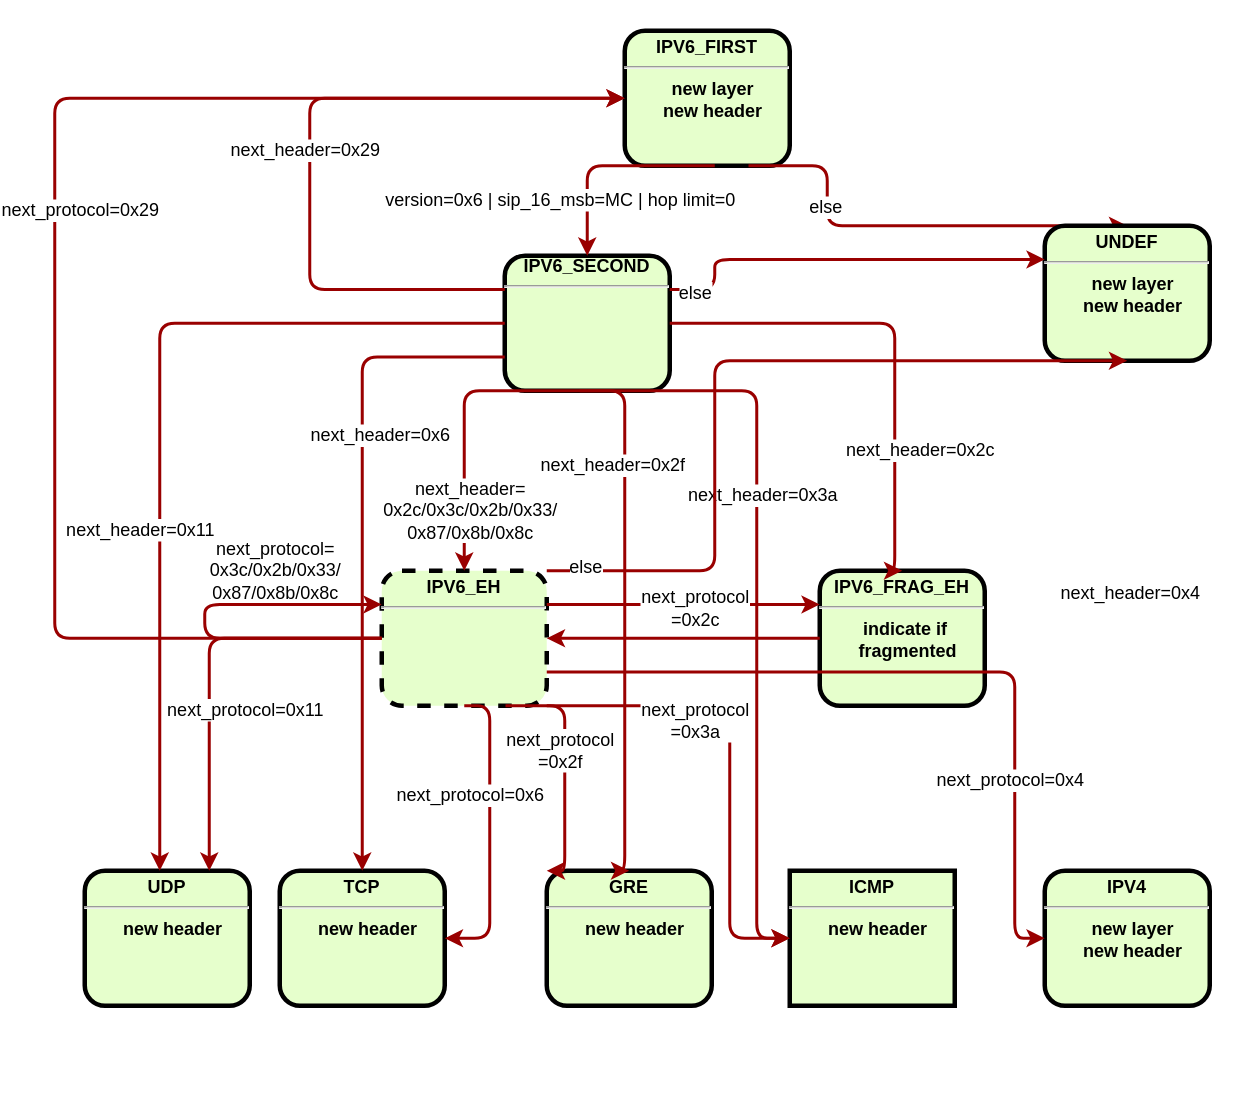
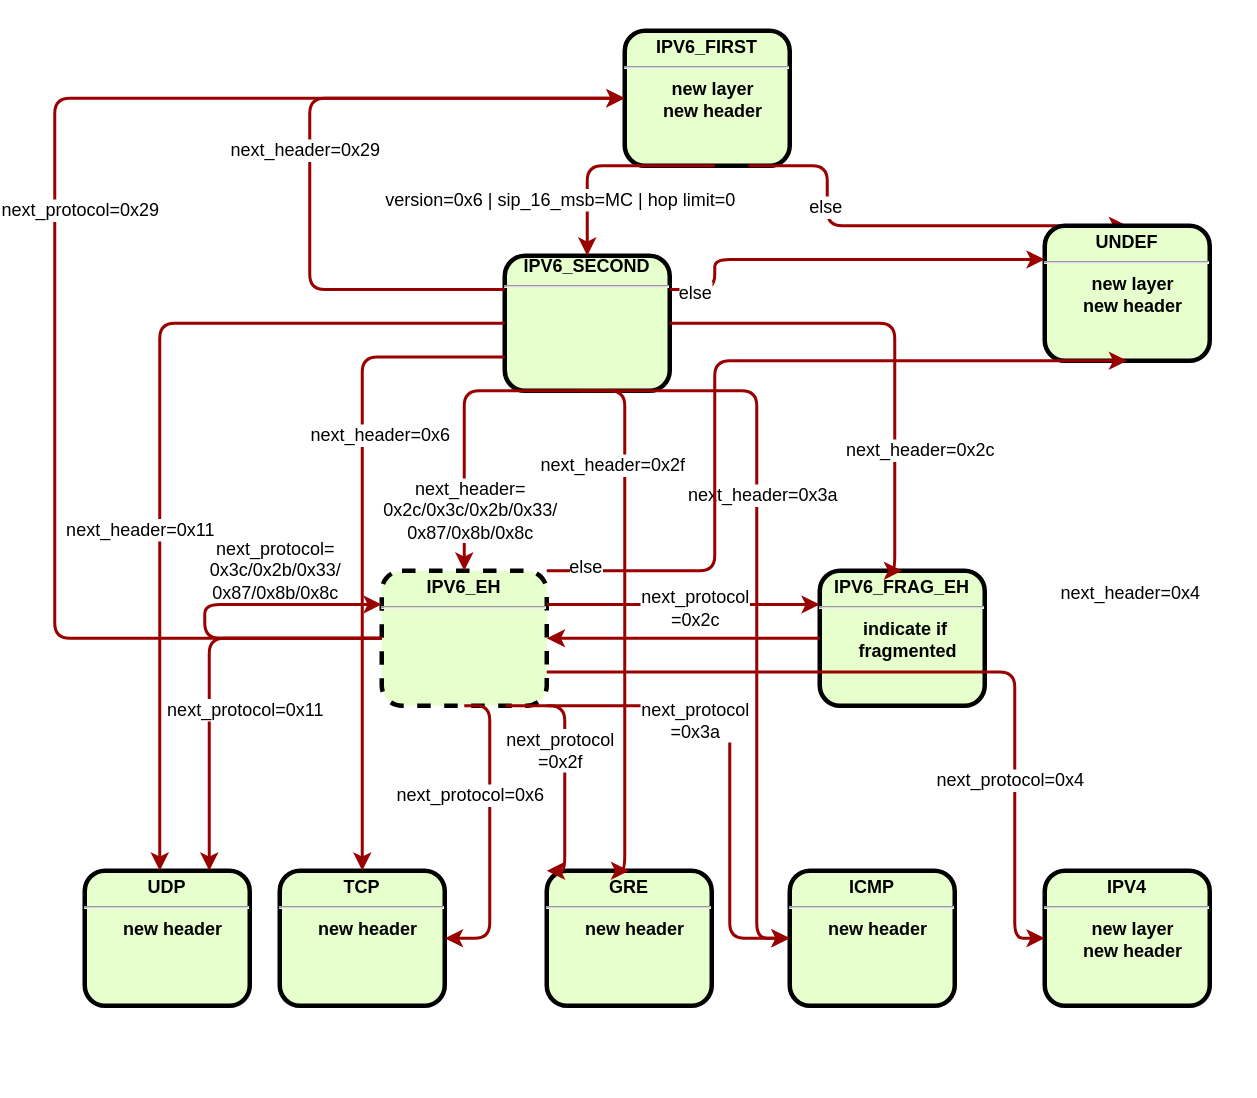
  <mxCell id="0" />
  <mxCell id="1" parent="0" />
  <mxCell id="2" value="&lt;strong&gt;IPV6_SECOND&lt;br&gt;&lt;/strong&gt;&lt;hr&gt;&lt;p style=&quot;margin: 0px 0px 0px 8px&quot;&gt;&lt;br&gt;&lt;/p&gt;" style="verticalAlign=middle;align=center;overflow=fill;fontSize=12;fontFamily=Helvetica;html=1;rounded=1;fontStyle=1;strokeWidth=3;fillColor=#E6FFCC" parent="1" vertex="1"><mxGeometry x="320" y="170" width="110" height="90" as="geometry" /></mxCell>
  <mxCell id="3" value="&lt;p style=&quot;margin: 4px 0px 0px ; text-align: center&quot;&gt;&lt;strong&gt;IPV6_EH&lt;/strong&gt;&lt;br&gt;&lt;/p&gt;&lt;hr&gt;&lt;p style=&quot;margin: 0px 0px 0px 8px&quot;&gt;&lt;br&gt;&lt;/p&gt;" style="verticalAlign=middle;align=center;overflow=fill;fontSize=12;fontFamily=Helvetica;html=1;rounded=1;fontStyle=1;strokeWidth=3;fillColor=#E6FFCC;dashed=1;" parent="1" vertex="1"><mxGeometry x="238" y="380" width="110" height="90" as="geometry" /></mxCell>
  <mxCell id="4" value="&lt;p style=&quot;margin: 4px 0px 0px ; text-align: center&quot;&gt;&lt;strong&gt;IPV6_FIRST&lt;/strong&gt;&lt;/p&gt;&lt;hr&gt;&lt;p style=&quot;margin: 0px ; margin-left: 8px&quot;&gt;new layer&lt;/p&gt;&lt;p style=&quot;margin: 0px ; margin-left: 8px&quot;&gt;new header&lt;/p&gt;" style="verticalAlign=middle;align=center;overflow=fill;fontSize=12;fontFamily=Helvetica;html=1;rounded=1;fontStyle=1;strokeWidth=3;fillColor=#E6FFCC" parent="1" vertex="1"><mxGeometry x="400" y="20" width="110" height="90" as="geometry" /></mxCell>
  <mxCell id="5" value="" style="edgeStyle=elbowEdgeStyle;elbow=horizontal;strokeColor=#990000;strokeWidth=2;exitX=0.75;exitY=1;exitDx=0;exitDy=0;entryX=0.5;entryY=0;entryDx=0;entryDy=0;" parent="1" source="4" target="7" edge="1"><mxGeometry width="100" height="100" relative="1" as="geometry"><mxPoint x="328.167" y="216.167" as="sourcePoint" /><mxPoint x="350" y="160" as="targetPoint" /><Array as="points"><mxPoint x="535" y="140" /></Array></mxGeometry></mxCell>
  <mxCell id="6" value="&lt;p style=&quot;margin: 4px 0px 0px ; text-align: center&quot;&gt;&lt;strong&gt;IPV6_FRAG_EH&lt;/strong&gt;&lt;br&gt;&lt;/p&gt;&lt;hr&gt;&lt;p style=&quot;margin: 0px 0px 0px 8px&quot;&gt;indicate if&amp;nbsp;&lt;/p&gt;&lt;p style=&quot;margin: 0px 0px 0px 8px&quot;&gt;fragmented&lt;/p&gt;" style="verticalAlign=middle;align=center;overflow=fill;fontSize=12;fontFamily=Helvetica;html=1;rounded=1;fontStyle=1;strokeWidth=3;fillColor=#E6FFCC" parent="1" vertex="1"><mxGeometry x="530" y="380" width="110" height="90" as="geometry" /></mxCell>
  <mxCell id="7" value="&lt;p style=&quot;margin: 4px 0px 0px ; text-align: center&quot;&gt;&lt;strong&gt;UNDEF&lt;/strong&gt;&lt;/p&gt;&lt;hr&gt;&lt;p style=&quot;margin: 0px 0px 0px 8px&quot;&gt;&lt;span&gt;new layer&lt;/span&gt;&lt;/p&gt;&lt;p style=&quot;margin: 0px 0px 0px 8px&quot;&gt;&lt;span&gt;new header&lt;/span&gt;&lt;br&gt;&lt;/p&gt;" style="verticalAlign=middle;align=center;overflow=fill;fontSize=12;fontFamily=Helvetica;html=1;rounded=1;fontStyle=1;strokeWidth=3;fillColor=#E6FFCC" parent="1" vertex="1"><mxGeometry x="680" y="150" width="110" height="90" as="geometry" /></mxCell>
  <mxCell id="8" value="&lt;p style=&quot;margin: 4px 0px 0px ; text-align: center&quot;&gt;TCP&lt;/p&gt;&lt;hr&gt;&lt;p style=&quot;margin: 0px 0px 0px 8px&quot;&gt;&lt;span&gt;new header&lt;/span&gt;&lt;br&gt;&lt;/p&gt;" style="verticalAlign=middle;align=center;overflow=fill;fontSize=12;fontFamily=Helvetica;html=1;rounded=1;fontStyle=1;strokeWidth=3;fillColor=#E6FFCC" parent="1" vertex="1"><mxGeometry x="170" y="580" width="110" height="90" as="geometry" /></mxCell>
  <mxCell id="9" value="" style="edgeStyle=elbowEdgeStyle;elbow=horizontal;strokeColor=#990000;strokeWidth=2;entryX=0.5;entryY=0;entryDx=0;entryDy=0;" parent="1" target="2" edge="1"><mxGeometry width="100" height="100" relative="1" as="geometry"><mxPoint x="460" y="110" as="sourcePoint" /><mxPoint x="180" y="250" as="targetPoint" /><Array as="points"><mxPoint x="375" y="140" /></Array></mxGeometry></mxCell>
  <mxCell id="10" value="else" style="text;html=1;align=center;verticalAlign=middle;resizable=0;points=[];;labelBackgroundColor=#ffffff;" parent="1" vertex="1" connectable="0"><mxGeometry x="640" y="170" as="geometry"><mxPoint x="-107" y="-33" as="offset" /></mxGeometry></mxCell>
  <mxCell id="11" value="&lt;p style=&quot;margin: 4px 0px 0px ; text-align: center&quot;&gt;UDP&lt;/p&gt;&lt;hr&gt;&lt;p style=&quot;margin: 0px 0px 0px 8px&quot;&gt;&lt;span&gt;new header&lt;/span&gt;&lt;br&gt;&lt;/p&gt;" style="verticalAlign=middle;align=center;overflow=fill;fontSize=12;fontFamily=Helvetica;html=1;rounded=1;fontStyle=1;strokeWidth=3;fillColor=#E6FFCC" parent="1" vertex="1"><mxGeometry x="40" y="580" width="110" height="90" as="geometry" /></mxCell>
  <mxCell id="12" value="&lt;p style=&quot;margin: 4px 0px 0px ; text-align: center&quot;&gt;IPV4&lt;/p&gt;&lt;hr&gt;&lt;p style=&quot;margin: 0px 0px 0px 8px&quot;&gt;&lt;span&gt;new layer&lt;/span&gt;&lt;/p&gt;&lt;p style=&quot;margin: 0px 0px 0px 8px&quot;&gt;&lt;span&gt;new header&lt;/span&gt;&lt;br&gt;&lt;/p&gt;" style="verticalAlign=middle;align=center;overflow=fill;fontSize=12;fontFamily=Helvetica;html=1;rounded=1;fontStyle=1;strokeWidth=3;fillColor=#E6FFCC" parent="1" vertex="1"><mxGeometry x="680" y="580" width="110" height="90" as="geometry" /></mxCell>
  <mxCell id="13" value="&lt;p style=&quot;margin: 4px 0px 0px ; text-align: center&quot;&gt;GRE&lt;/p&gt;&lt;hr&gt;&lt;p style=&quot;margin: 0px 0px 0px 8px&quot;&gt;&lt;span&gt;new header&lt;/span&gt;&lt;br&gt;&lt;/p&gt;" style="verticalAlign=middle;align=center;overflow=fill;fontSize=12;fontFamily=Helvetica;html=1;rounded=1;fontStyle=1;strokeWidth=3;fillColor=#E6FFCC" parent="1" vertex="1"><mxGeometry x="348" y="580" width="110" height="90" as="geometry" /></mxCell>
- <mxCell id="14" value="&lt;p style=&quot;margin: 4px 0px 0px ; text-align: center&quot;&gt;ICMP&lt;/p&gt;&lt;hr&gt;&lt;p style=&quot;margin: 0px 0px 0px 8px&quot;&gt;&lt;span&gt;new header&lt;/span&gt;&lt;br&gt;&lt;/p&gt;" style="verticalAlign=middle;align=center;overflow=fill;fontSize=12;fontFamily=Helvetica;html=1;fontStyle=1;strokeWidth=3;fillColor=#E6FFCC;rounded=0;" parent="1" vertex="1"><mxGeometry x="510" y="580" width="110" height="90" as="geometry" /></mxCell>
+ <mxCell id="14" value="&lt;p style=&quot;margin: 4px 0px 0px ; text-align: center&quot;&gt;ICMP&lt;/p&gt;&lt;hr&gt;&lt;p style=&quot;margin: 0px 0px 0px 8px&quot;&gt;&lt;span&gt;new header&lt;/span&gt;&lt;br&gt;&lt;/p&gt;" style="verticalAlign=middle;align=center;overflow=fill;fontSize=12;fontFamily=Helvetica;html=1;rounded=1;fontStyle=1;strokeWidth=3;fillColor=#E6FFCC" parent="1" vertex="1"><mxGeometry x="510" y="580" width="110" height="90" as="geometry" /></mxCell>
  <mxCell id="15" value="version=0x6 | sip_16_msb=MC | hop limit=0" style="text;html=1;align=center;verticalAlign=middle;resizable=0;points=[];;labelBackgroundColor=#ffffff;" parent="1" vertex="1" connectable="0"><mxGeometry x="430" y="160" as="geometry"><mxPoint x="-74" y="-28" as="offset" /></mxGeometry></mxCell>
  <mxCell id="16" value="" style="edgeStyle=elbowEdgeStyle;elbow=horizontal;strokeColor=#990000;strokeWidth=2;entryX=1;entryY=0.5;entryDx=0;entryDy=0;exitX=0;exitY=0.5;exitDx=0;exitDy=0;" parent="1" source="6" target="3" edge="1"><mxGeometry width="100" height="100" relative="1" as="geometry"><mxPoint x="545" y="390" as="sourcePoint" /><mxPoint x="460" y="450" as="targetPoint" /><Array as="points"><mxPoint x="460" y="420" /></Array></mxGeometry></mxCell>
  <mxCell id="17" value="" style="edgeStyle=elbowEdgeStyle;elbow=horizontal;strokeColor=#990000;strokeWidth=2;exitX=0;exitY=0.5;exitDx=0;exitDy=0;" parent="1" source="2" edge="1"><mxGeometry width="100" height="100" relative="1" as="geometry"><mxPoint x="159.996" y="339.996" as="sourcePoint" /><mxPoint x="90" y="580" as="targetPoint" /><Array as="points"><mxPoint x="90" y="400" /></Array></mxGeometry></mxCell>
  <mxCell id="18" value="" style="edgeStyle=elbowEdgeStyle;elbow=horizontal;strokeColor=#990000;strokeWidth=2;exitX=0;exitY=0.75;exitDx=0;exitDy=0;entryX=0.5;entryY=0;entryDx=0;entryDy=0;" parent="1" source="2" target="8" edge="1"><mxGeometry width="100" height="100" relative="1" as="geometry"><mxPoint x="399.996" y="295.286" as="sourcePoint" /><mxPoint x="225" y="570" as="targetPoint" /><Array as="points"><mxPoint x="225" y="410" /></Array></mxGeometry></mxCell>
  <mxCell id="19" value="" style="edgeStyle=elbowEdgeStyle;elbow=horizontal;strokeColor=#990000;strokeWidth=2;entryX=0.5;entryY=0;entryDx=0;entryDy=0;" parent="1" target="13" edge="1"><mxGeometry width="100" height="100" relative="1" as="geometry"><mxPoint x="370" y="260" as="sourcePoint" /><mxPoint x="290.001" y="631.431" as="targetPoint" /><Array as="points"><mxPoint x="400" y="420" /></Array></mxGeometry></mxCell>
  <mxCell id="20" value="" style="edgeStyle=elbowEdgeStyle;elbow=horizontal;strokeColor=#990000;strokeWidth=2;entryX=0;entryY=0.5;entryDx=0;entryDy=0;exitX=0.5;exitY=1;exitDx=0;exitDy=0;" parent="1" source="2" target="14" edge="1"><mxGeometry width="100" height="100" relative="1" as="geometry"><mxPoint x="458" y="280" as="sourcePoint" /><mxPoint x="491.143" y="599.571" as="targetPoint" /><Array as="points"><mxPoint x="488" y="440" /></Array></mxGeometry></mxCell>
  <mxCell id="21" value="next_header=0x11" style="text;html=1;align=center;verticalAlign=middle;resizable=0;points=[];;labelBackgroundColor=#ffffff;" parent="1" vertex="1" connectable="0"><mxGeometry x="150" y="380" as="geometry"><mxPoint x="-74" y="-28" as="offset" /></mxGeometry></mxCell>
  <mxCell id="22" value="next_header=0x6" style="text;html=1;align=center;verticalAlign=middle;resizable=0;points=[];;labelBackgroundColor=#ffffff;" parent="1" vertex="1" connectable="0"><mxGeometry x="300" y="310" as="geometry"><mxPoint x="-64" y="-21" as="offset" /></mxGeometry></mxCell>
  <mxCell id="23" value="next_header=0x2f" style="text;html=1;align=center;verticalAlign=middle;resizable=0;points=[];;labelBackgroundColor=#ffffff;" parent="1" vertex="1" connectable="0"><mxGeometry x="455" y="330" as="geometry"><mxPoint x="-64" y="-21" as="offset" /></mxGeometry></mxCell>
  <mxCell id="24" value="next_header=0x3a" style="text;html=1;align=center;verticalAlign=middle;resizable=0;points=[];;labelBackgroundColor=#ffffff;" parent="1" vertex="1" connectable="0"><mxGeometry x="555" y="350" as="geometry"><mxPoint x="-64" y="-21" as="offset" /></mxGeometry></mxCell>
  <mxCell id="25" value="" style="edgeStyle=elbowEdgeStyle;elbow=horizontal;strokeColor=#990000;strokeWidth=2;exitX=0;exitY=0.25;exitDx=0;exitDy=0;entryX=0;entryY=0.5;entryDx=0;entryDy=0;" parent="1" source="2" target="4" edge="1"><mxGeometry width="100" height="100" relative="1" as="geometry"><mxPoint x="180.286" y="95.286" as="sourcePoint" /><mxPoint x="-50" y="460" as="targetPoint" /><Array as="points"><mxPoint x="190" y="130" /></Array></mxGeometry></mxCell>
  <mxCell id="26" value="next_header=0x29" style="text;html=1;align=center;verticalAlign=middle;resizable=0;points=[];;labelBackgroundColor=#ffffff;" parent="1" vertex="1" connectable="0"><mxGeometry x="250" y="120" as="geometry"><mxPoint x="-64" y="-21" as="offset" /></mxGeometry></mxCell>
  <mxCell id="27" value="next_header=0x4" style="text;html=1;align=center;verticalAlign=middle;resizable=0;points=[];;labelBackgroundColor=#ffffff;" parent="1" vertex="1" connectable="0"><mxGeometry x="800" y="415" as="geometry"><mxPoint x="-64" y="-21" as="offset" /></mxGeometry></mxCell>
  <mxCell id="28" value="" style="edgeStyle=elbowEdgeStyle;elbow=horizontal;strokeColor=#990000;strokeWidth=2;entryX=0.5;entryY=0;entryDx=0;entryDy=0;exitX=1;exitY=0.5;exitDx=0;exitDy=0;" parent="1" source="2" target="6" edge="1"><mxGeometry width="100" height="100" relative="1" as="geometry"><mxPoint x="521.426" y="469.996" as="sourcePoint" /><mxPoint x="338.569" y="469.996" as="targetPoint" /><Array as="points"><mxPoint x="580" y="300" /></Array></mxGeometry></mxCell>
  <mxCell id="29" value="next_header=0x2c" style="text;html=1;align=center;verticalAlign=middle;resizable=0;points=[];;labelBackgroundColor=#ffffff;" parent="1" vertex="1" connectable="0"><mxGeometry x="660" y="320" as="geometry"><mxPoint x="-64" y="-21" as="offset" /></mxGeometry></mxCell>
  <mxCell id="30" value="" style="edgeStyle=elbowEdgeStyle;elbow=horizontal;strokeColor=#990000;strokeWidth=2;entryX=0.5;entryY=0;entryDx=0;entryDy=0;exitX=0.5;exitY=1;exitDx=0;exitDy=0;" parent="1" source="2" target="3" edge="1"><mxGeometry width="100" height="100" relative="1" as="geometry"><mxPoint x="275.286" y="342.856" as="sourcePoint" /><mxPoint x="429.571" y="507.141" as="targetPoint" /><Array as="points"><mxPoint x="293" y="310" /></Array></mxGeometry></mxCell>
  <mxCell id="31" value="next_header=&lt;br&gt;0x2c/0x3c/0x2b/0x33/&lt;br&gt;0x87/0x8b/0x8c" style="text;html=1;align=center;verticalAlign=middle;resizable=0;points=[];;labelBackgroundColor=#ffffff;" parent="1" vertex="1" connectable="0"><mxGeometry x="360" y="360" as="geometry"><mxPoint x="-64" y="-21" as="offset" /></mxGeometry></mxCell>
  <mxCell id="32" value="" style="edgeStyle=elbowEdgeStyle;elbow=horizontal;strokeColor=#990000;strokeWidth=2;exitX=1;exitY=0.25;exitDx=0;exitDy=0;entryX=0;entryY=0.25;entryDx=0;entryDy=0;" parent="1" source="2" target="7" edge="1"><mxGeometry width="100" height="100" relative="1" as="geometry"><mxPoint x="599.996" y="155.716" as="sourcePoint" /><mxPoint x="700" y="210" as="targetPoint" /><Array as="points"><mxPoint x="460" y="200" /></Array></mxGeometry></mxCell>
  <mxCell id="33" value="else" style="text;html=1;align=center;verticalAlign=middle;resizable=0;points=[];;labelBackgroundColor=#ffffff;" parent="1" vertex="1" connectable="0"><mxGeometry x="510" y="215" as="geometry"><mxPoint x="-64" y="-21" as="offset" /></mxGeometry></mxCell>
  <mxCell id="34" value="" style="edgeStyle=elbowEdgeStyle;elbow=horizontal;strokeColor=#990000;strokeWidth=2;entryX=0.75;entryY=0;entryDx=0;entryDy=0;exitX=0;exitY=0.5;exitDx=0;exitDy=0;" parent="1" source="3" target="11" edge="1"><mxGeometry width="100" height="100" relative="1" as="geometry"><mxPoint x="212.856" y="435.286" as="sourcePoint" /><mxPoint x="29.999" y="435.286" as="targetPoint" /><Array as="points"><mxPoint x="123" y="510" /></Array></mxGeometry></mxCell>
  <mxCell id="35" value="" style="edgeStyle=elbowEdgeStyle;elbow=horizontal;strokeColor=#990000;strokeWidth=2;entryX=1;entryY=0.5;entryDx=0;entryDy=0;exitX=0.5;exitY=1;exitDx=0;exitDy=0;" parent="1" source="3" target="8" edge="1"><mxGeometry width="100" height="100" relative="1" as="geometry"><mxPoint x="334.429" y="569.996" as="sourcePoint" /><mxPoint x="220.143" y="724.281" as="targetPoint" /><Array as="points"><mxPoint x="310" y="600" /></Array></mxGeometry></mxCell>
  <mxCell id="36" value="next_protocol=0x11" style="text;html=1;align=center;verticalAlign=middle;resizable=0;points=[];;labelBackgroundColor=#ffffff;" parent="1" vertex="1" connectable="0"><mxGeometry x="220" y="500" as="geometry"><mxPoint x="-74" y="-28" as="offset" /></mxGeometry></mxCell>
  <mxCell id="37" value="next_protocol=0x6" style="text;html=1;align=center;verticalAlign=middle;resizable=0;points=[];;labelBackgroundColor=#ffffff;" parent="1" vertex="1" connectable="0"><mxGeometry x="360" y="550" as="geometry"><mxPoint x="-64" y="-21" as="offset" /></mxGeometry></mxCell>
  <mxCell id="38" value="" style="edgeStyle=elbowEdgeStyle;elbow=horizontal;strokeColor=#990000;strokeWidth=2;entryX=0;entryY=0.5;entryDx=0;entryDy=0;exitX=1;exitY=1;exitDx=0;exitDy=0;" parent="1" source="3" target="14" edge="1"><mxGeometry width="100" height="100" relative="1" as="geometry"><mxPoint x="362.141" y="490.001" as="sourcePoint" /><mxPoint x="497.856" y="855.716" as="targetPoint" /><Array as="points"><mxPoint x="470" y="650" /><mxPoint x="420" y="710" /></Array></mxGeometry></mxCell>
  <mxCell id="39" value="next_protocol&lt;br&gt;=0x3a" style="text;html=1;align=center;verticalAlign=middle;resizable=0;points=[];;labelBackgroundColor=#ffffff;" parent="1" vertex="1" connectable="0"><mxGeometry x="510" y="500" as="geometry"><mxPoint x="-64" y="-21" as="offset" /></mxGeometry></mxCell>
  <mxCell id="40" value="" style="edgeStyle=elbowEdgeStyle;elbow=horizontal;strokeColor=#990000;strokeWidth=2;exitX=0;exitY=0.5;exitDx=0;exitDy=0;entryX=0;entryY=0.5;entryDx=0;entryDy=0;" parent="1" source="3" target="4" edge="1"><mxGeometry width="100" height="100" relative="1" as="geometry"><mxPoint x="119.146" y="437.139" as="sourcePoint" /><mxPoint x="199.146" y="309.996" as="targetPoint" /><Array as="points"><mxPoint x="20" y="240" /></Array></mxGeometry></mxCell>
  <mxCell id="41" value="next_protocol=0x29" style="text;html=1;align=center;verticalAlign=middle;resizable=0;points=[];;labelBackgroundColor=#ffffff;" parent="1" vertex="1" connectable="0"><mxGeometry x="100" y="160" as="geometry"><mxPoint x="-64" y="-21" as="offset" /></mxGeometry></mxCell>
  <mxCell id="42" value="" style="edgeStyle=elbowEdgeStyle;elbow=horizontal;strokeColor=#990000;strokeWidth=2;entryX=0;entryY=0.5;entryDx=0;entryDy=0;exitX=1;exitY=0.75;exitDx=0;exitDy=0;" parent="1" source="3" target="12" edge="1"><mxGeometry width="100" height="100" relative="1" as="geometry"><mxPoint x="691.43" y="519.996" as="sourcePoint" /><mxPoint x="510.001" y="519.996" as="targetPoint" /><Array as="points"><mxPoint x="660" y="540" /></Array></mxGeometry></mxCell>
  <mxCell id="43" value="next_protocol=0x4" style="text;html=1;align=center;verticalAlign=middle;resizable=0;points=[];;labelBackgroundColor=#ffffff;" parent="1" vertex="1" connectable="0"><mxGeometry x="720" y="540" as="geometry"><mxPoint x="-64" y="-21" as="offset" /></mxGeometry></mxCell>
  <mxCell id="44" value="" style="edgeStyle=elbowEdgeStyle;elbow=horizontal;strokeColor=#990000;strokeWidth=2;entryX=0;entryY=0;entryDx=0;entryDy=0;exitX=0.75;exitY=1;exitDx=0;exitDy=0;" parent="1" source="3" target="13" edge="1"><mxGeometry width="100" height="100" relative="1" as="geometry"><mxPoint x="461.43" y="779.996" as="sourcePoint" /><mxPoint x="280.001" y="779.996" as="targetPoint" /><Array as="points"><mxPoint x="360" y="525" /></Array></mxGeometry></mxCell>
  <mxCell id="45" value="next_protocol&lt;br&gt;=0x2f" style="text;html=1;align=center;verticalAlign=middle;resizable=0;points=[];;labelBackgroundColor=#ffffff;" parent="1" vertex="1" connectable="0"><mxGeometry x="420" y="520" as="geometry"><mxPoint x="-64" y="-21" as="offset" /></mxGeometry></mxCell>
  <mxCell id="46" value="" style="edgeStyle=elbowEdgeStyle;elbow=horizontal;strokeColor=#990000;strokeWidth=2;entryX=0;entryY=0.25;entryDx=0;entryDy=0;exitX=1;exitY=0.25;exitDx=0;exitDy=0;" parent="1" source="3" target="6" edge="1"><mxGeometry width="100" height="100" relative="1" as="geometry"><mxPoint x="541.43" y="399.996" as="sourcePoint" /><mxPoint x="360.001" y="399.996" as="targetPoint" /><Array as="points"><mxPoint x="471.43" y="394.71" /></Array></mxGeometry></mxCell>
  <mxCell id="47" value="next_protocol&lt;br&gt;=0x2c" style="text;html=1;align=center;verticalAlign=middle;resizable=0;points=[];;labelBackgroundColor=#ffffff;" parent="1" vertex="1" connectable="0"><mxGeometry x="510" y="425" as="geometry"><mxPoint x="-64" y="-21" as="offset" /></mxGeometry></mxCell>
  <mxCell id="48" value="" style="edgeStyle=elbowEdgeStyle;elbow=horizontal;strokeColor=#990000;strokeWidth=2;entryX=0;entryY=0.25;entryDx=0;entryDy=0;exitX=0;exitY=0.5;exitDx=0;exitDy=0;" parent="1" source="3" target="3" edge="1"><mxGeometry width="100" height="100" relative="1" as="geometry"><mxPoint x="150.001" y="399.999" as="sourcePoint" /><mxPoint x="331.43" y="399.999" as="targetPoint" /><Array as="points"><mxPoint x="120" y="420" /><mxPoint x="150" y="360" /></Array></mxGeometry></mxCell>
  <mxCell id="49" value="next_protocol=&lt;br&gt;0x3c/0x2b/0x33/&lt;br&gt;0x87/0x8b/0x8c" style="text;html=1;align=center;verticalAlign=middle;resizable=0;points=[];;labelBackgroundColor=#ffffff;" parent="1" vertex="1" connectable="0"><mxGeometry x="230" y="400" as="geometry"><mxPoint x="-64" y="-21" as="offset" /></mxGeometry></mxCell>
  <mxCell id="50" value="" style="edgeStyle=elbowEdgeStyle;elbow=horizontal;strokeColor=#990000;strokeWidth=2;entryX=0.5;entryY=1;entryDx=0;entryDy=0;exitX=1;exitY=0;exitDx=0;exitDy=0;" parent="1" source="3" target="7" edge="1"><mxGeometry width="100" height="100" relative="1" as="geometry"><mxPoint x="400" y="350.43" as="sourcePoint" /><mxPoint x="432.857" y="670.001" as="targetPoint" /><Array as="points"><mxPoint x="460" y="300" /></Array></mxGeometry></mxCell>
  <mxCell id="51" value="else" style="text;html=1;align=center;verticalAlign=middle;resizable=0;points=[];;labelBackgroundColor=#ffffff;" parent="1" vertex="1" connectable="0"><mxGeometry x="480" y="410" as="geometry"><mxPoint x="-107" y="-33" as="offset" /></mxGeometry></mxCell>
